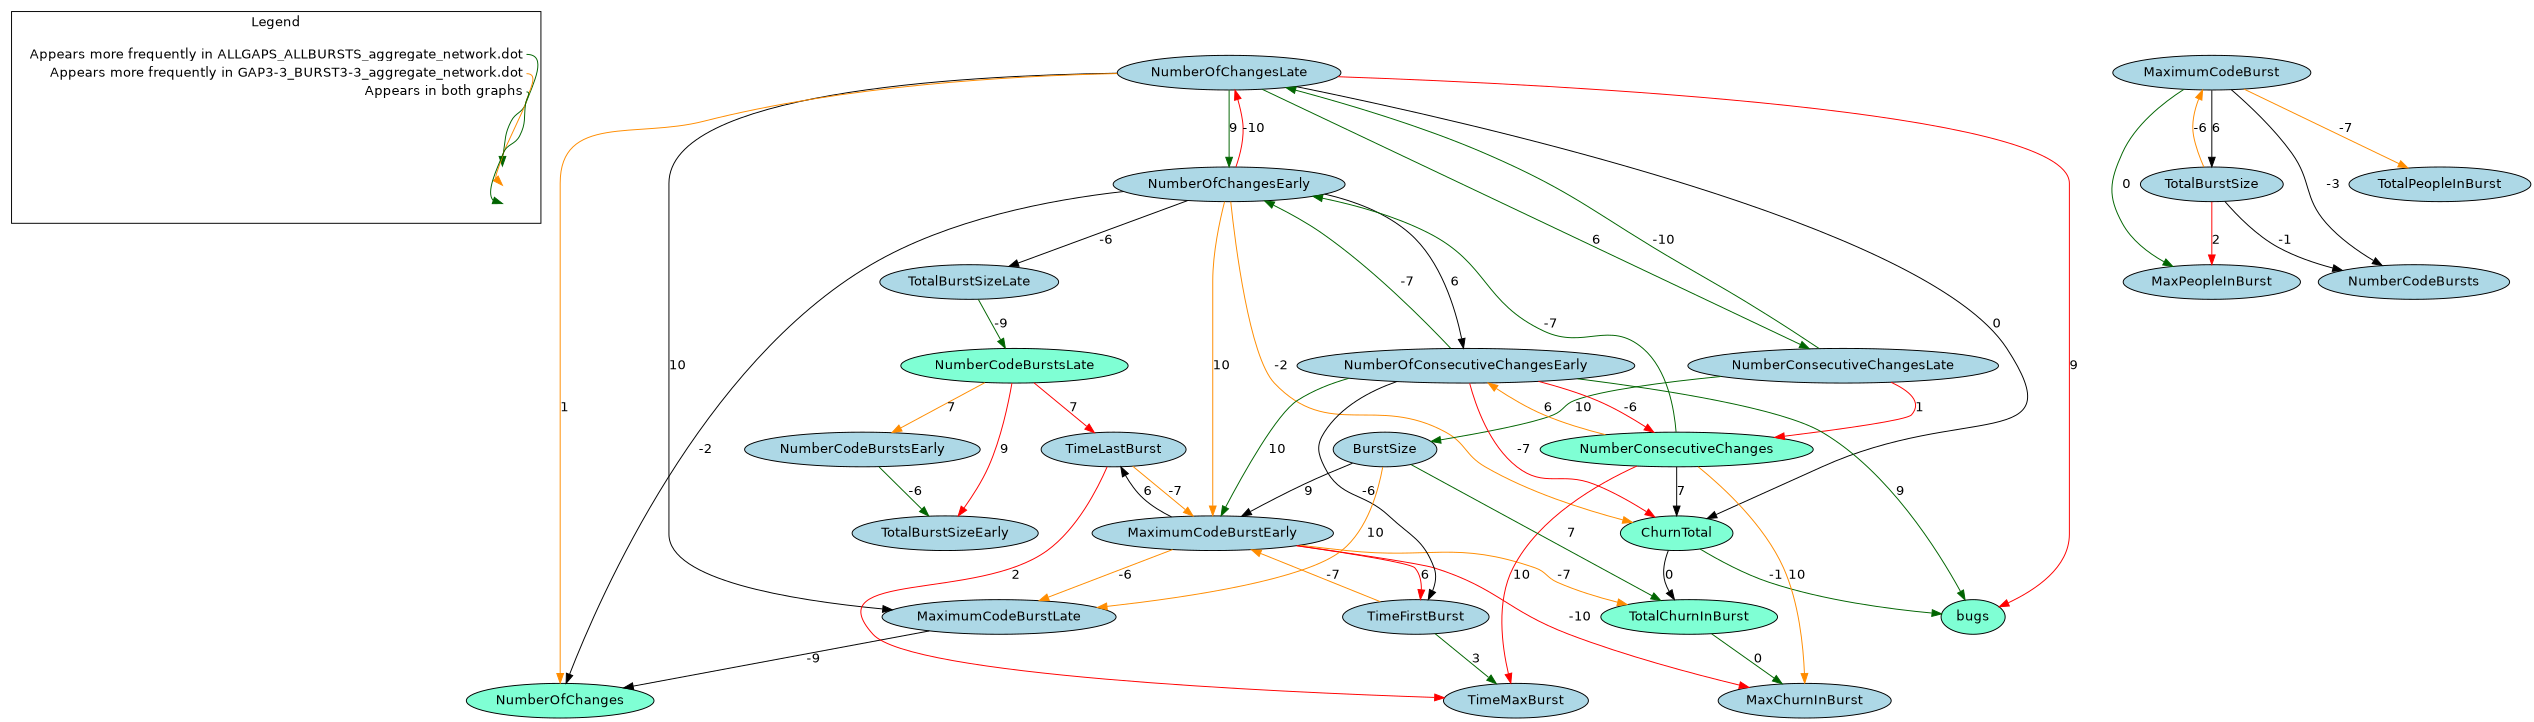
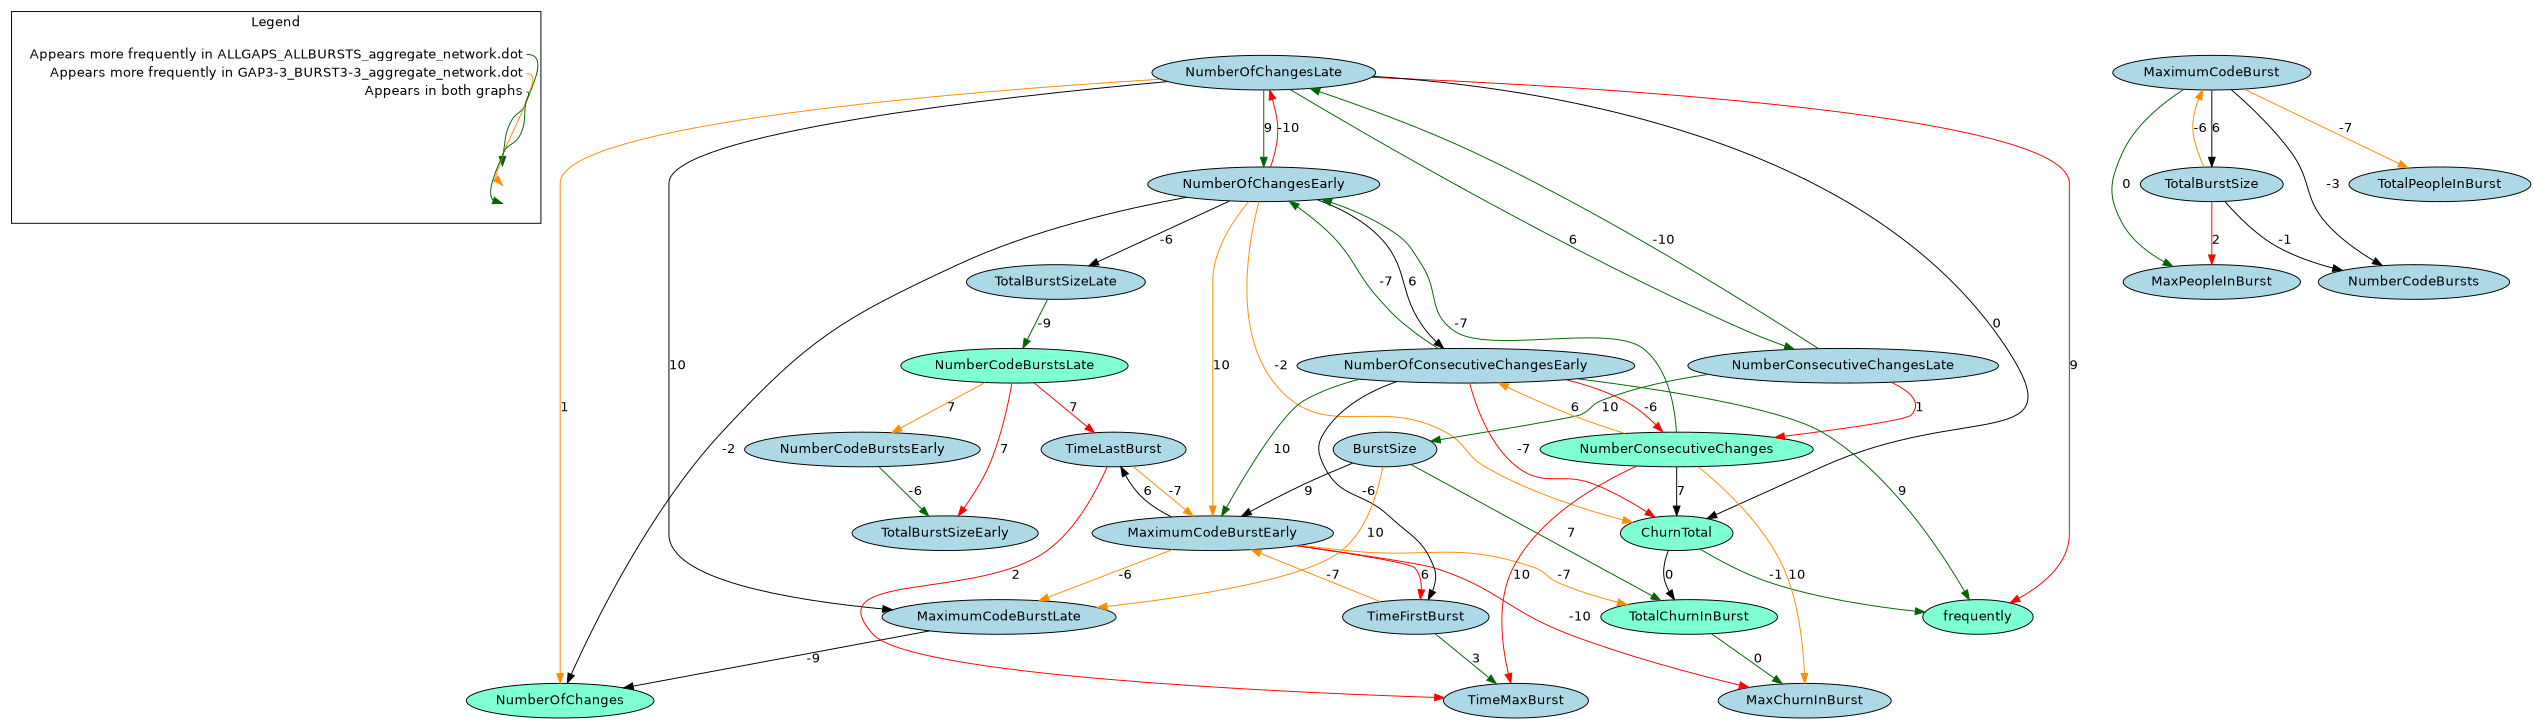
  digraph {
    fontname="DejaVu Sans"
    rankdir=TB
    node [fontname="DejaVu Sans" fillcolor=lightblue style=filled]
    edge [color=darkgreen fontname="DejaVu Sans" weight=10]
    n1 [label=<<table border="0" cellpadding="2" cellspacing="0" cellborder="0">       <tr><td align="right" port="i1">Appears more frequently in ALLGAPS_ALLBURSTS_aggregate_network.dot</td></tr>       <tr><td align="right" port="i2">Appears more frequently in GAP3-3_BURST3-3_aggregate_network.dot</td></tr>       <tr><td align="right" port="i3">Appears in both graphs</td></tr>       </table>> shape=plaintext fillcolor="" style=""]
    n2 [label=<<table border="0" cellpadding="2" cellspacing="0" cellborder="0">       <tr><td port="i1">&nbsp;</td></tr>       <tr><td port="i2">&nbsp;</td></tr>       <tr><td port="i3">&nbsp;</td></tr>       </table>> shape=plaintext fillcolor="" style=""]
    NumberOfChangesLate
    MaximumCodeBurstLate
    NumberOfChangesEarly
    NumberConsecutiveChangesLate
-   bugs [fillcolor=aquamarine]
+   bugs [fillcolor=aquamarine label=frequently]
    ChurnTotal [fillcolor=aquamarine]
    NumberOfChanges [fillcolor=aquamarine]
    MaximumCodeBurstEarly
    NumberOfConsecutiveChangesEarly
    TotalBurstSizeLate
    NumberConsecutiveChanges [fillcolor=aquamarine]
    BurstSize
    TotalChurnInBurst [fillcolor=aquamarine]
    MaxChurnInBurst
    TimeLastBurst
    TimeFirstBurst
    NumberCodeBurstsLate [fillcolor=aquamarine]
    TimeMaxBurst
    NumberCodeBurstsEarly
    TotalBurstSizeEarly
    MaximumCodeBurst
    TotalBurstSize
    MaxPeopleInBurst
    NumberCodeBursts
    TotalPeopleInBurst
    subgraph cluster_1 {
      label=Legend
      n1
      n2
    }
    n1 -> n2 [headport="i1:w" tailport="i1:e" weight=""]
    n1 -> n2 [color=darkorange headport="i2:w" tailport="i2:e" weight=""]
    n1 -> n2 [headport="i3:w" tailport="i3:e" weight=""]
    NumberOfChangesLate -> MaximumCodeBurstLate [color=black label=10]
    NumberOfChangesLate -> NumberOfChangesEarly [label=9 weight=9]
    NumberOfChangesLate -> NumberConsecutiveChangesLate [label=6 weight=6]
    NumberOfChangesLate -> bugs [color=red label=9 weight=9]
    NumberOfChangesLate -> ChurnTotal [color=black label=0 weight=0]
    NumberOfChangesLate -> NumberOfChanges [color=darkorange label=1 weight=1]
    MaximumCodeBurstLate -> NumberOfChanges [color=black label=-9 weight=-9]
    NumberOfChangesEarly -> NumberOfChangesLate [color=red label=-10 weight=-10]
    NumberOfChangesEarly -> ChurnTotal [color=darkorange label=-2 weight=-2]
    NumberOfChangesEarly -> NumberOfChanges [color=black label=-2 weight=-2]
    NumberOfChangesEarly -> MaximumCodeBurstEarly [color=darkorange label=10]
    NumberOfChangesEarly -> NumberOfConsecutiveChangesEarly [color=black label=6 weight=6]
    NumberOfChangesEarly -> TotalBurstSizeLate [color=black label=-6 weight=-6]
    NumberConsecutiveChangesLate -> NumberOfChangesLate [label=-10 weight=-10]
    NumberConsecutiveChangesLate -> NumberConsecutiveChanges [color=red label=1 weight=1]
    NumberConsecutiveChangesLate -> BurstSize [label=10]
    ChurnTotal -> bugs [label=-1 weight=-1]
    ChurnTotal -> TotalChurnInBurst [color=black label=0 weight=0]
    MaximumCodeBurstEarly -> MaximumCodeBurstLate [color=darkorange label=-6 weight=-6]
    MaximumCodeBurstEarly -> TotalChurnInBurst [color=darkorange label=-7 weight=-7]
    MaximumCodeBurstEarly -> MaxChurnInBurst [color=red label=-10 weight=-10]
    MaximumCodeBurstEarly -> TimeLastBurst [color=black label=6 weight=6]
    MaximumCodeBurstEarly -> TimeFirstBurst [color=red label=6 weight=6]
    NumberOfConsecutiveChangesEarly -> NumberOfChangesEarly [label=-7 weight=-7]
    NumberOfConsecutiveChangesEarly -> bugs [label=9 weight=9]
    NumberOfConsecutiveChangesEarly -> ChurnTotal [color=red label=-7 weight=-7]
    NumberOfConsecutiveChangesEarly -> MaximumCodeBurstEarly [label=10]
    NumberOfConsecutiveChangesEarly -> NumberConsecutiveChanges [color=red label=-6 weight=-6]
    NumberOfConsecutiveChangesEarly -> TimeFirstBurst [color=black label=-6 weight=-6]
    TotalBurstSizeLate -> NumberCodeBurstsLate [label=-9 weight=-9]
    NumberConsecutiveChanges -> NumberOfChangesEarly [label=-7 weight=-7]
    NumberConsecutiveChanges -> ChurnTotal [color=black label=7 weight=7]
    NumberConsecutiveChanges -> NumberOfConsecutiveChangesEarly [color=darkorange label=6 weight=6]
    NumberConsecutiveChanges -> MaxChurnInBurst [color=darkorange label=10]
    NumberConsecutiveChanges -> TimeMaxBurst [color=red label=10]
    BurstSize -> MaximumCodeBurstLate [color=darkorange label=10]
    BurstSize -> MaximumCodeBurstEarly [color=black label=9 weight=9]
    BurstSize -> TotalChurnInBurst [label=7 weight=7]
    TotalChurnInBurst -> MaxChurnInBurst [label=0 weight=0]
    TimeLastBurst -> MaximumCodeBurstEarly [color=darkorange label=-7 weight=-7]
    TimeLastBurst -> TimeMaxBurst [color=red label=2 weight=2]
    TimeFirstBurst -> MaximumCodeBurstEarly [color=darkorange label=-7 weight=-7]
    TimeFirstBurst -> TimeMaxBurst [label=3 weight=3]
    NumberCodeBurstsLate -> TimeLastBurst [color=red label=7 weight=7]
    NumberCodeBurstsLate -> NumberCodeBurstsEarly [color=darkorange label=7 weight=7]
-   NumberCodeBurstsLate -> TotalBurstSizeEarly [color=red label=9 weight=7]
+   NumberCodeBurstsLate -> TotalBurstSizeEarly [color=red label=7 weight=7]
    NumberCodeBurstsEarly -> TotalBurstSizeEarly [label=-6 weight=-6]
    MaximumCodeBurst -> TotalBurstSize [color=black label=6 weight=6]
    MaximumCodeBurst -> MaxPeopleInBurst [label=0 weight=0]
    MaximumCodeBurst -> NumberCodeBursts [color=black label=-3 weight=-3]
    MaximumCodeBurst -> TotalPeopleInBurst [color=darkorange label=-7 weight=-7]
    TotalBurstSize -> MaximumCodeBurst [color=darkorange label=-6 weight=-6]
    TotalBurstSize -> MaxPeopleInBurst [color=red label=2 weight=2]
    TotalBurstSize -> NumberCodeBursts [color=black label=-1 weight=-1]
  }
